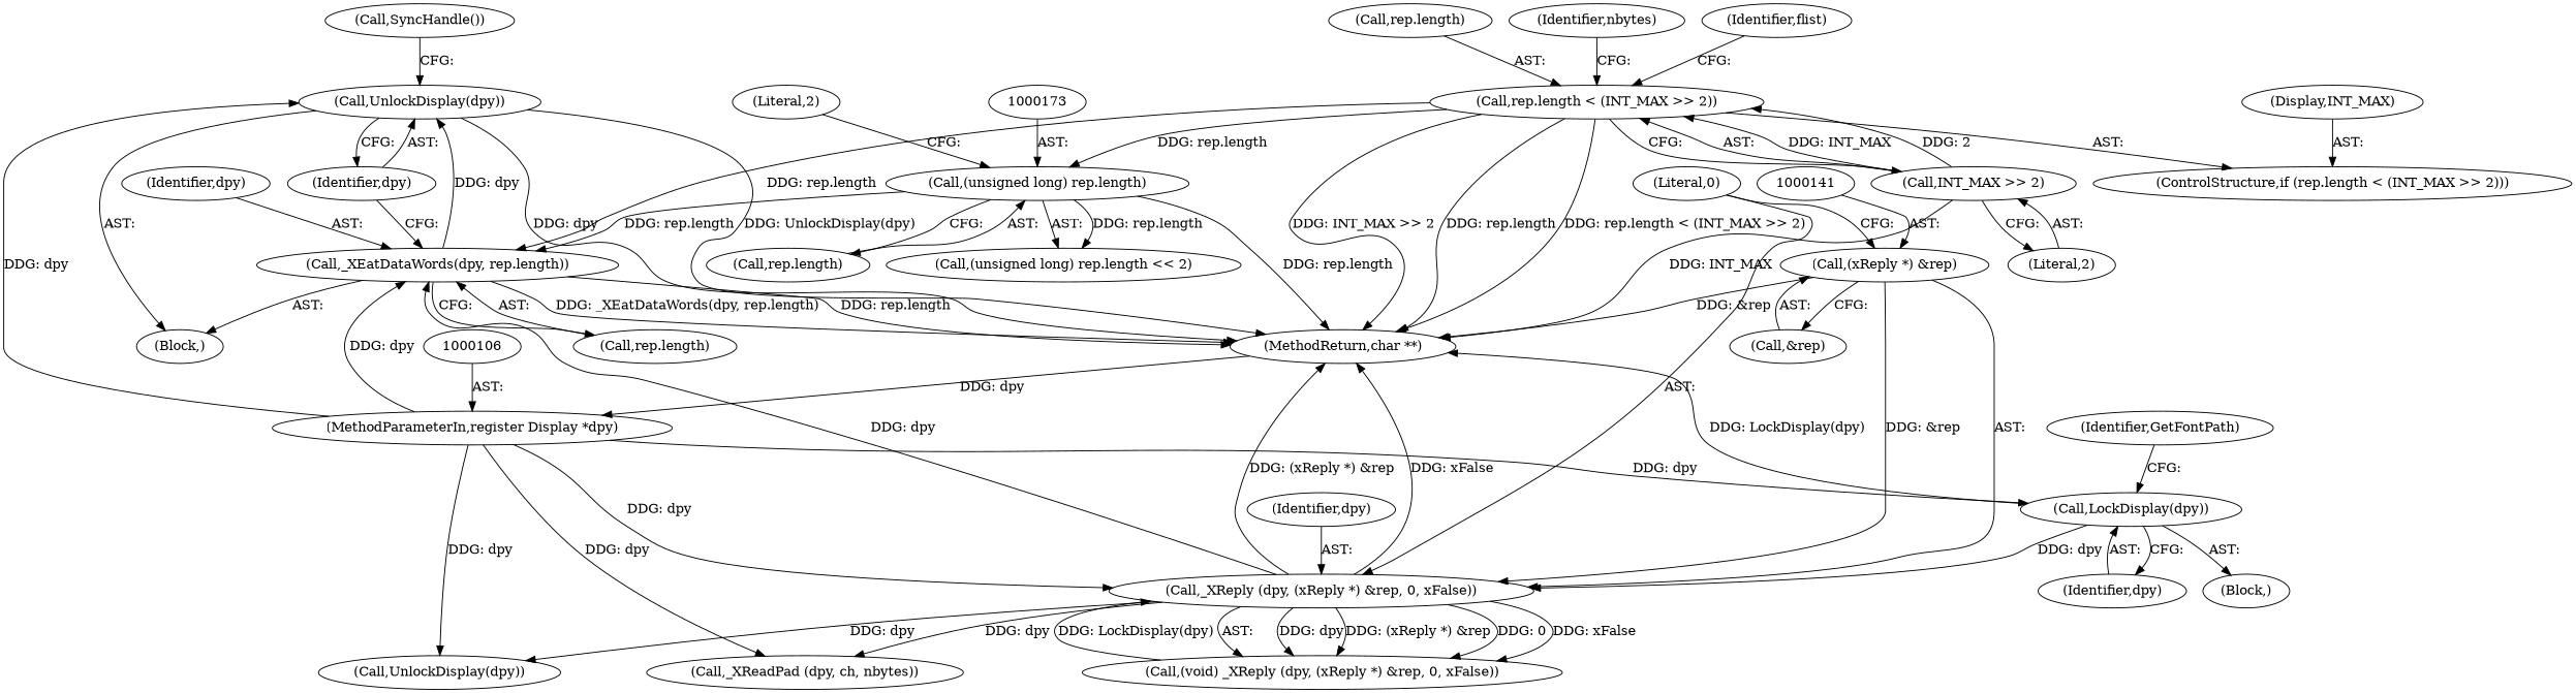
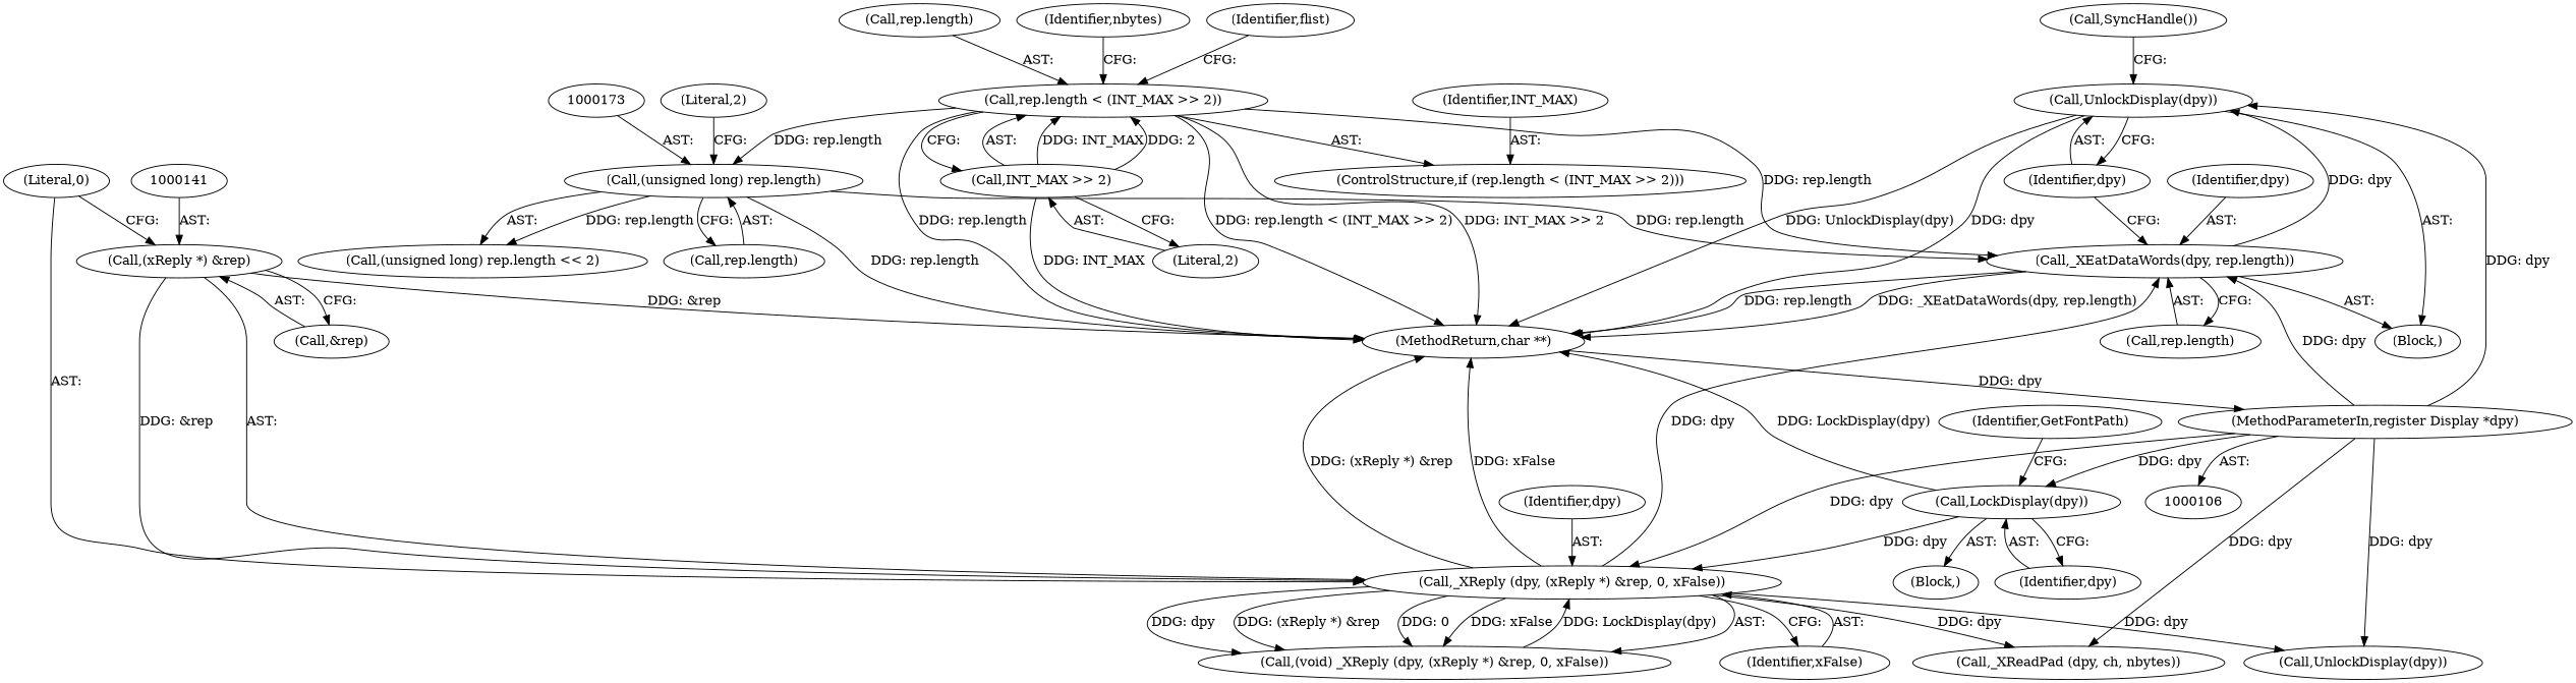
  digraph {
    n1 [label="(Call,UnlockDisplay(dpy))"]
    n2 [label="(Block,)"]
    n3 [label="(Identifier,dpy)"]
    n4 [label="(MethodReturn,char **)"]
    n5 [label="(Call,_XEatDataWords(dpy, rep.length))"]
    n6 [label="(MethodParameterIn,register Display *dpy)"]
    n7 [label="(Call,rep.length)"]
    n8 [label="(Call,_XReply (dpy, (xReply *) &rep, 0, xFalse))"]
    n9 [label="(Call,UnlockDisplay(dpy))"]
    n10 [label="(Call,(void) _XReply (dpy, (xReply *) &rep, 0, xFalse))"]
    n11 [label="(Call,_XReadPad (dpy, ch, nbytes))"]
+   n12 [label="(Identifier,xFalse)"]
    n13 [label="(Call,LockDisplay(dpy))"]
    n14 [label="(Block,)"]
    n15 [label="(Identifier,dpy)"]
    1000106
    n17 [label="(Call,(xReply *) &rep)"]
    n18 [label="(Call,&rep)"]
    n19 [label="(Call,rep.length < (INT_MAX >> 2))"]
    n20 [label="(Call,INT_MAX >> 2)"]
    n21 [label="(Call,(unsigned long) rep.length)"]
    n22 [label="(ControlStructure,if (rep.length < (INT_MAX >> 2)))"]
    n23 [label="(Literal,2)"]
    n24 [label="(Call,(unsigned long) rep.length << 2)"]
    n25 [label="(Call,rep.length)"]
    n26 [label="(Identifier,dpy)"]
-   n27 [label="(Display,INT_MAX)"]
+   n27 [label="(Identifier,INT_MAX)"]
    n28 [label="(Identifier,dpy)"]
    n29 [label="(Literal,2)"]
    n30 [label="(Identifier,flist)"]
    n31 [label="(Call,rep.length)"]
    n32 [label="(Call,SyncHandle())"]
    n33 [label="(Identifier,GetFontPath)"]
    n34 [label="(Identifier,nbytes)"]
    n35 [label="(Literal,0)"]
    1000141
    1000173
    n1 -> n2 [label="AST: "]
    n1 -> n3 [label="CFG: "]
    n1 -> n4 [label="DDG: dpy"]
    n1 -> n4 [label="DDG: UnlockDisplay(dpy)"]
    n3 -> n1 [label="AST: "]
    n3 -> n5 [label="CFG: "]
    n4 -> n6 [label="DDG: dpy"]
    n5 -> n1 [label="DDG: dpy"]
    n5 -> n2 [label="AST: "]
    n5 -> n4 [label="DDG: _XEatDataWords(dpy, rep.length)"]
    n5 -> n4 [label="DDG: rep.length"]
    n5 -> n7 [label="CFG: "]
    n6 -> n1 [label="DDG: dpy"]
    n6 -> n5 [label="DDG: dpy"]
    n6 -> n8 [label="DDG: dpy"]
    n6 -> n9 [label="DDG: dpy"]
    n6 -> n11 [label="DDG: dpy"]
    n6 -> n13 [label="DDG: dpy"]
-   1000106 -> n6 [label="AST: "]
+   n6 -> 1000106 [label="AST: "]
    n7 -> n5 [label="AST: "]
    n8 -> n4 [label="DDG: (xReply *) &rep"]
    n8 -> n4 [label="DDG: xFalse"]
    n8 -> n5 [label="DDG: dpy"]
    n8 -> n9 [label="DDG: dpy"]
    n8 -> n10 [label="AST: "]
    n8 -> n10 [label="DDG: dpy"]
    n8 -> n10 [label="DDG: (xReply *) &rep"]
    n8 -> n10 [label="DDG: 0"]
    n8 -> n10 [label="DDG: xFalse"]
    n8 -> n11 [label="DDG: dpy"]
+   n8 -> n12 [label="CFG: "]
    n10 -> n8 [label="DDG: LockDisplay(dpy)"]
+   n12 -> n8 [label="AST: "]
    n13 -> n4 [label="DDG: LockDisplay(dpy)"]
    n13 -> n8 [label="DDG: dpy"]
    n13 -> n14 [label="AST: "]
    n13 -> n15 [label="CFG: "]
    n15 -> n13 [label="AST: "]
    n17 -> n4 [label="DDG: &rep"]
    n17 -> n8 [label="AST: "]
    n17 -> n8 [label="DDG: &rep"]
    n17 -> n18 [label="CFG: "]
    n18 -> n17 [label="AST: "]
    n19 -> n4 [label="DDG: rep.length"]
    n19 -> n4 [label="DDG: rep.length < (INT_MAX >> 2)"]
    n19 -> n4 [label="DDG: INT_MAX >> 2"]
    n19 -> n5 [label="DDG: rep.length"]
    n19 -> n20 [label="CFG: "]
    n19 -> n21 [label="DDG: rep.length"]
    n19 -> n22 [label="AST: "]
    n20 -> n4 [label="DDG: INT_MAX"]
    n20 -> n19 [label="AST: "]
    n20 -> n19 [label="DDG: INT_MAX"]
    n20 -> n19 [label="DDG: 2"]
    n20 -> n23 [label="CFG: "]
    n21 -> n4 [label="DDG: rep.length"]
    n21 -> n5 [label="DDG: rep.length"]
    n21 -> n24 [label="AST: "]
    n21 -> n24 [label="DDG: rep.length"]
    n21 -> n25 [label="CFG: "]
    n23 -> n20 [label="AST: "]
    n25 -> n21 [label="AST: "]
    n26 -> n8 [label="AST: "]
    n27 -> n22 [label="AST: "]
    n28 -> n5 [label="AST: "]
    n29 -> n21 [label="CFG: "]
    n30 -> n19 [label="CFG: "]
    n31 -> n19 [label="AST: "]
    n32 -> n1 [label="CFG: "]
    n33 -> n13 [label="CFG: "]
    n34 -> n19 [label="CFG: "]
    n35 -> n8 [label="AST: "]
    n35 -> n17 [label="CFG: "]
    1000141 -> n17 [label="AST: "]
    1000173 -> n21 [label="AST: "]
  }
